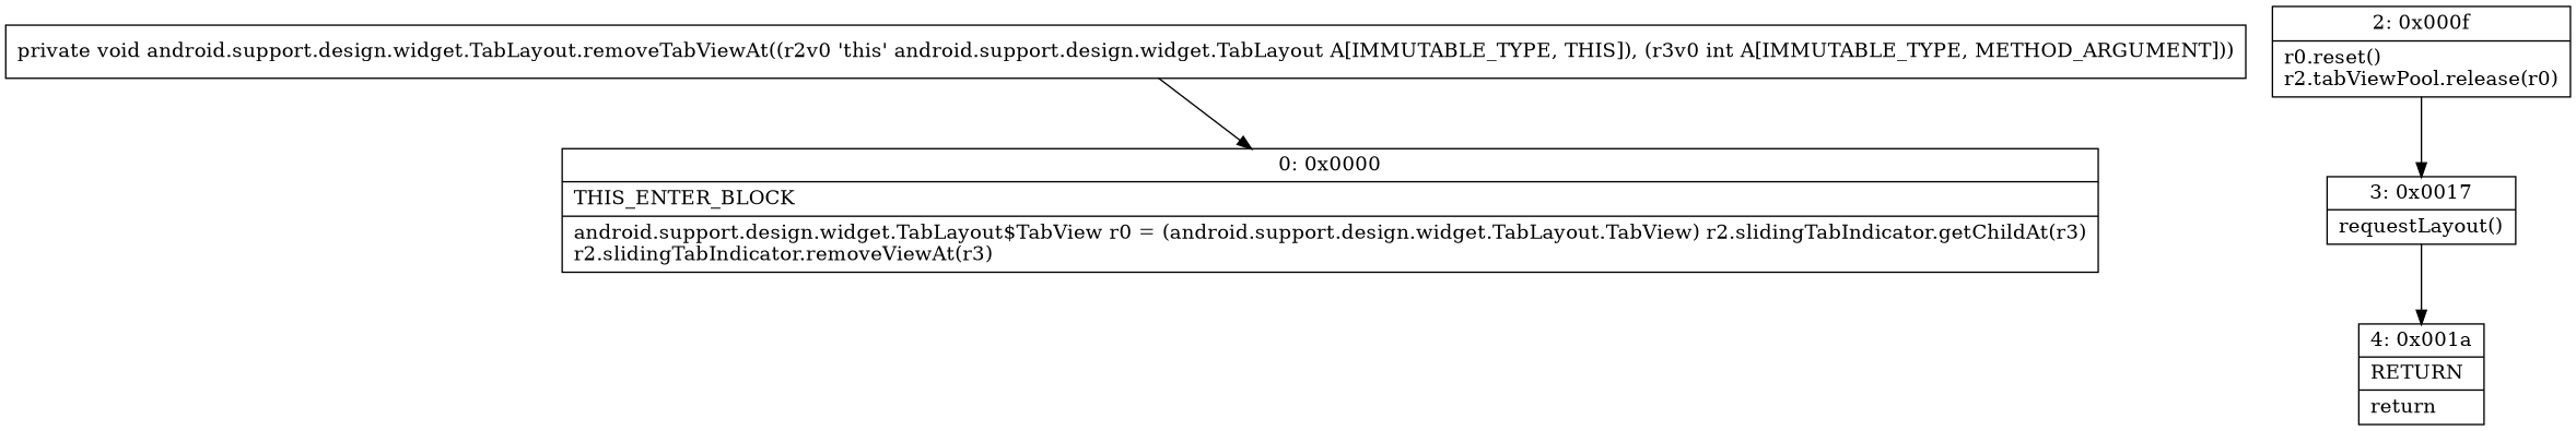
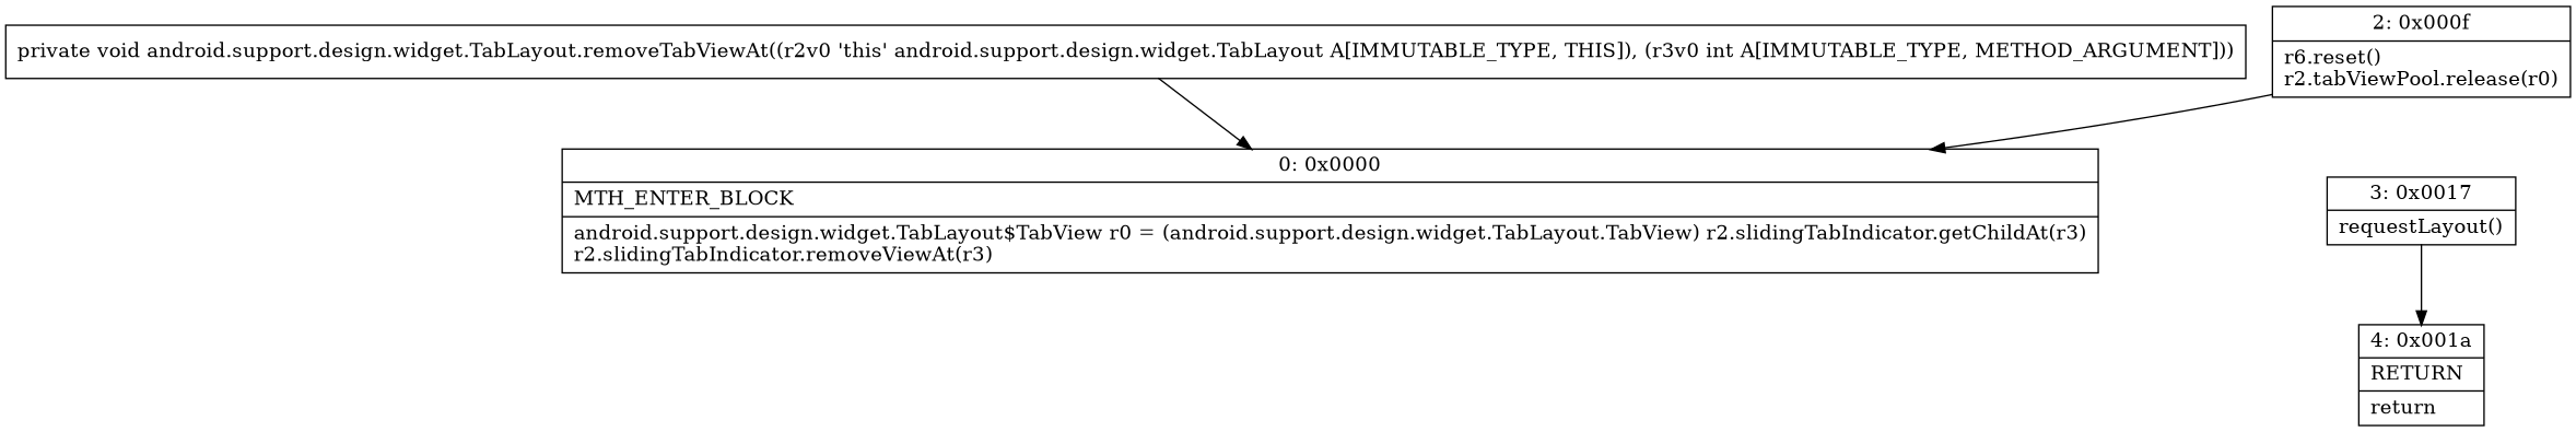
  digraph {
    node [shape=record]
-   n1 [label="{0\:\ 0x0000|THIS_ENTER_BLOCK\l|android.support.design.widget.TabLayout$TabView r0 = (android.support.design.widget.TabLayout.TabView) r2.slidingTabIndicator.getChildAt(r3)\lr2.slidingTabIndicator.removeViewAt(r3)\l}"]
-   n2 [label="{2\:\ 0x000f|r0.reset()\lr2.tabViewPool.release(r0)\l}"]
+   n1 [label="{0\:\ 0x0000|MTH_ENTER_BLOCK\l|android.support.design.widget.TabLayout$TabView r0 = (android.support.design.widget.TabLayout.TabView) r2.slidingTabIndicator.getChildAt(r3)\lr2.slidingTabIndicator.removeViewAt(r3)\l}"]
+   n2 [label="{2\:\ 0x000f|r6.reset()\lr2.tabViewPool.release(r0)\l}"]
    n3 [label="{3\:\ 0x0017|requestLayout()\l}"]
    n4 [label="{4\:\ 0x001a|RETURN\l|return\l}"]
    n5 [label="{private void android.support.design.widget.TabLayout.removeTabViewAt((r2v0 'this' android.support.design.widget.TabLayout A[IMMUTABLE_TYPE, THIS]), (r3v0 int A[IMMUTABLE_TYPE, METHOD_ARGUMENT])) }"]
-   n2 -> n3
+   n2 -> n1
    n3 -> n4
    n5 -> n1
  }
